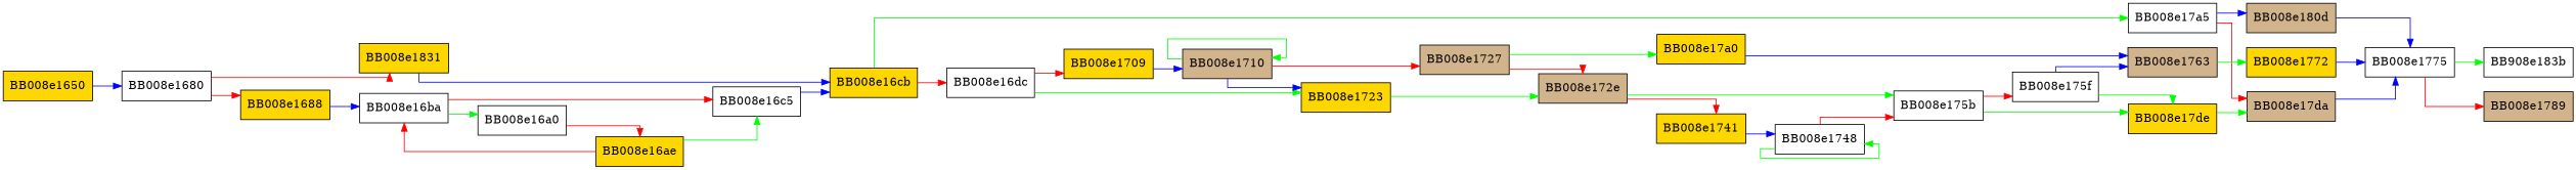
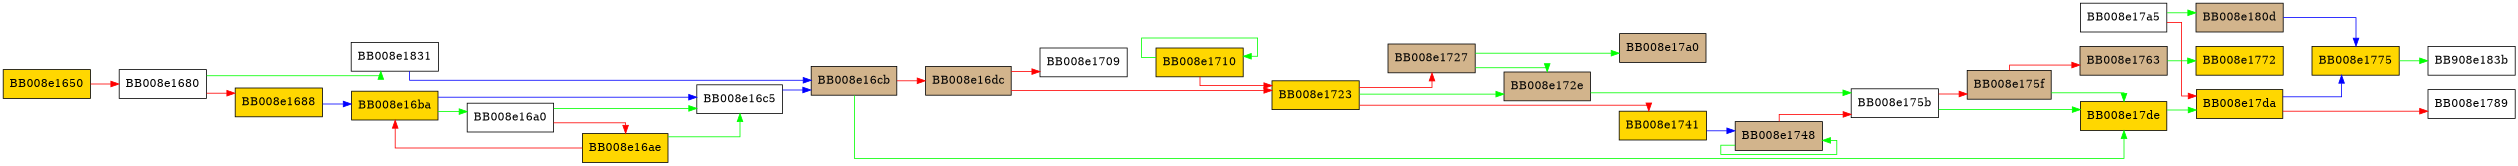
  digraph {
    rankdir=LR
    splines=ortho
    node [fillcolor=white shape=box style=filled]
    edge [color=green]
    BB008e1650 [fillcolor=gold]
    BB008e1680
-   BB008e1831 [fillcolor=gold]
+   BB008e1831
    BB008e1688 [fillcolor=gold]
-   BB008e16cb [fillcolor=gold]
-   BB008e16ba
+   BB008e16cb [fillcolor=tan]
+   BB008e16ba [fillcolor=gold]
    BB008e17a5
-   BB008e16dc
+   BB008e16dc [fillcolor=tan]
    BB008e16a0
    BB008e16c5
    BB008e16ae [fillcolor=gold]
    BB008e180d [fillcolor=tan]
-   BB008e17da [fillcolor=tan]
+   BB008e17da [fillcolor=gold]
    BB008e1723 [fillcolor=gold]
-   BB008e1709 [fillcolor=gold]
-   BB008e1775
+   BB008e1709
+   BB008e1775 [fillcolor=gold]
    BB008e172e [fillcolor=tan]
    BB008e1727 [fillcolor=tan]
-   BB008e1710 [fillcolor=tan]
+   BB008e1710 [fillcolor=gold]
    BB008e175b
    BB008e1741 [fillcolor=gold]
-   BB008e17a0 [fillcolor=gold]
+   BB008e17a0 [fillcolor=tan]
    BB008e17de [fillcolor=gold]
-   BB008e175f
-   BB008e1748
+   BB008e175f [fillcolor=tan]
+   BB008e1748 [fillcolor=tan]
    BB008e1763 [fillcolor=tan]
    BB008e1772 [fillcolor=gold]
    n28 [label=BB908e183b]
-   BB008e1789 [fillcolor=tan]
-   BB008e1650 -> BB008e1680 [color=blue]
-   BB008e1680 -> BB008e1831 [color=red]
+   BB008e1789
+   BB008e1650 -> BB008e1680 [color=red]
+   BB008e1680 -> BB008e1831
    BB008e1680 -> BB008e1688 [color=red]
    BB008e1831 -> BB008e16cb [color=blue]
    BB008e1688 -> BB008e16ba [color=blue]
-   BB008e16cb -> BB008e17a5
+   BB008e16cb -> BB008e17de
    BB008e16cb -> BB008e16dc [color=red]
    BB008e16ba -> BB008e16a0
-   BB008e16ba -> BB008e16c5 [color=red]
-   BB008e17a5 -> BB008e180d [color=blue]
+   BB008e16ba -> BB008e16c5 [color=blue]
+   BB008e17a5 -> BB008e180d
    BB008e17a5 -> BB008e17da [color=red]
-   BB008e16dc -> BB008e1723
+   BB008e16dc -> BB008e1723 [color=red]
    BB008e16dc -> BB008e1709 [color=red]
+   BB008e16a0 -> BB008e16c5
    BB008e16a0 -> BB008e16ae [color=red]
    BB008e16c5 -> BB008e16cb [color=blue]
    BB008e16ae -> BB008e16ba [color=red]
    BB008e16ae -> BB008e16c5
    BB008e180d -> BB008e1775 [color=blue]
    BB008e17da -> BB008e1775 [color=blue]
    BB008e1723 -> BB008e172e
-   BB008e1710 -> BB008e1727 [color=red]
-   BB008e1709 -> BB008e1710 [color=blue]
+   BB008e1723 -> BB008e1727 [color=red]
    BB008e1775 -> n28
-   BB008e1775 -> BB008e1789 [color=red]
+   BB008e17da -> BB008e1789 [color=red]
    BB008e172e -> BB008e175b
-   BB008e172e -> BB008e1741 [color=red]
-   BB008e1727 -> BB008e172e [color=red]
+   BB008e1723 -> BB008e1741 [color=red]
+   BB008e1727 -> BB008e172e
    BB008e1727 -> BB008e17a0
-   BB008e1710 -> BB008e1723 [color=blue]
+   BB008e1710 -> BB008e1723 [color=red]
    BB008e1710 -> BB008e1710
    BB008e175b -> BB008e17de
    BB008e175b -> BB008e175f [color=red]
    BB008e1741 -> BB008e1748 [color=blue]
-   BB008e17a0 -> BB008e1763 [color=blue]
    BB008e17de -> BB008e17da
    BB008e175f -> BB008e17de
-   BB008e175f -> BB008e1763 [color=blue]
+   BB008e175f -> BB008e1763 [color=red]
    BB008e1748 -> BB008e175b [color=red]
    BB008e1748 -> BB008e1748
    BB008e1763 -> BB008e1772
-   BB008e1772 -> BB008e1775 [color=blue]
  }
